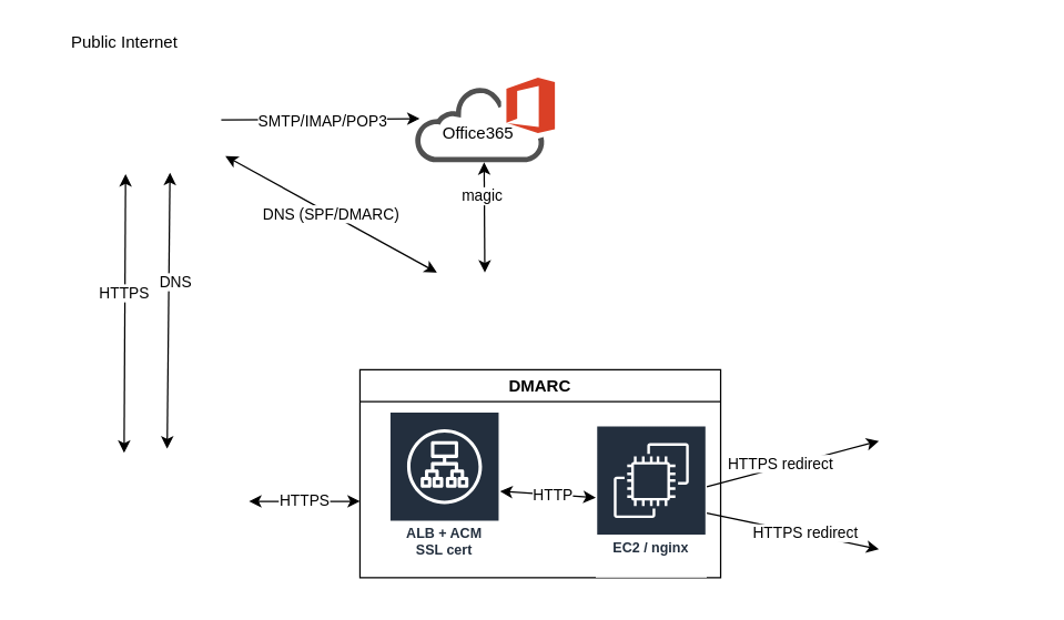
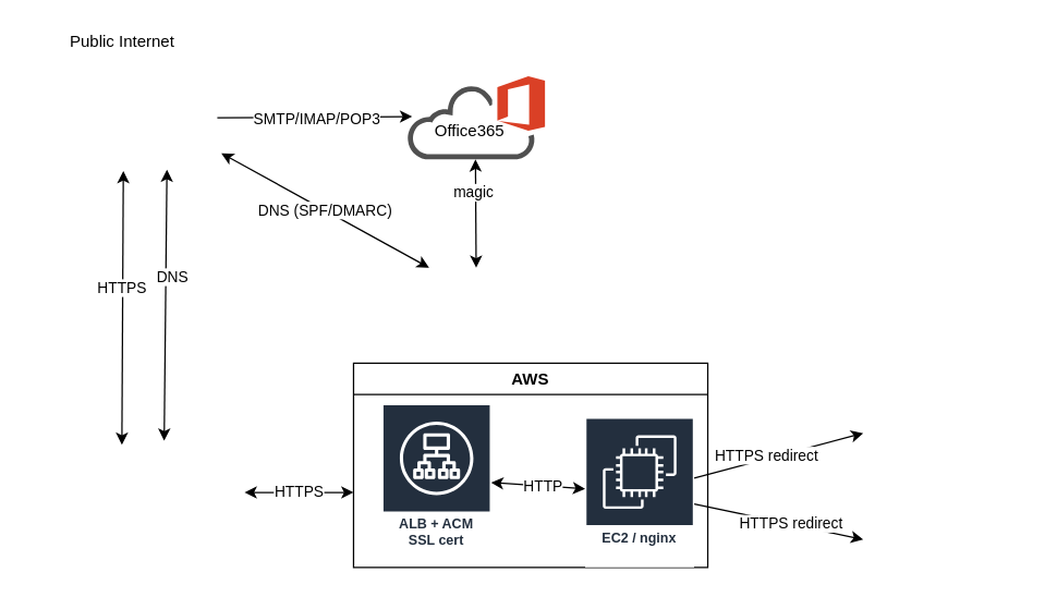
  <mxCell id="0" />
  <mxCell id="1" parent="0" />
  <mxCell id="2" value="" style="endArrow=classic;startArrow=none;html=1;rounded=0;startFill=0;exitX=1;exitY=0.5;exitDx=0;exitDy=0;entryX=0.035;entryY=0.484;entryDx=0;entryDy=0;entryPerimeter=0;" edge="1" parent="1" source="19" target="7"><mxGeometry width="50" height="50" relative="1" as="geometry"><mxPoint x="152" y="87" as="sourcePoint" /><mxPoint x="199" y="46" as="targetPoint" /></mxGeometry></mxCell>
  <mxCell id="3" value="SMTP/IMAP/POP3" style="edgeLabel;html=1;align=center;verticalAlign=middle;resizable=0;points=[];" vertex="1" connectable="0" parent="2"><mxGeometry x="0.01" y="-1" relative="1" as="geometry"><mxPoint as="offset" /></mxGeometry></mxCell>
  <mxCell id="4" value="" style="endArrow=classic;startArrow=classic;html=1;rounded=0;exitX=0.664;exitY=1.029;exitDx=0;exitDy=0;exitPerimeter=0;" edge="1" parent="1" source="19"><mxGeometry width="50" height="50" relative="1" as="geometry"><mxPoint x="117.96" y="119.04" as="sourcePoint" /><mxPoint x="120" y="323" as="targetPoint" /></mxGeometry></mxCell>
  <mxCell id="5" value="DNS" style="edgeLabel;html=1;align=center;verticalAlign=middle;resizable=0;points=[];" vertex="1" connectable="0" parent="4"><mxGeometry x="-0.213" y="4" relative="1" as="geometry"><mxPoint as="offset" /></mxGeometry></mxCell>
  <mxCell id="6" value="HTTPS" style="endArrow=classic;startArrow=classic;html=1;rounded=0;" edge="1" parent="1"><mxGeometry width="50" height="50" relative="1" as="geometry"><mxPoint x="179" y="361" as="sourcePoint" /><mxPoint x="259" y="361" as="targetPoint" /></mxGeometry></mxCell>
  <mxCell id="7" value="" style="sketch=0;pointerEvents=1;shadow=0;dashed=0;html=1;strokeColor=none;fillColor=#505050;labelPosition=center;verticalLabelPosition=bottom;outlineConnect=0;verticalAlign=top;align=center;shape=mxgraph.office.clouds.office_365;" vertex="1" parent="1"><mxGeometry x="298.5" y="55.5" width="101" height="61" as="geometry" /></mxCell>
  <mxCell id="8" value="" style="endArrow=classic;html=1;rounded=0;entryX=0;entryY=0.5;entryDx=0;entryDy=0;" edge="1" parent="1" source="26" target="12"><mxGeometry width="50" height="50" relative="1" as="geometry"><mxPoint x="574" y="246" as="sourcePoint" /><mxPoint x="669" y="196" as="targetPoint" /></mxGeometry></mxCell>
  <mxCell id="9" value="HTTPS redirect" style="edgeLabel;html=1;align=center;verticalAlign=middle;resizable=0;points=[];" vertex="1" connectable="0" parent="8"><mxGeometry x="-0.138" y="3" relative="1" as="geometry"><mxPoint as="offset" /></mxGeometry></mxCell>
  <mxCell id="10" value="" style="endArrow=classic;html=1;rounded=0;entryX=0;entryY=0.5;entryDx=0;entryDy=0;" edge="1" parent="1" source="26" target="13"><mxGeometry width="50" height="50" relative="1" as="geometry"><mxPoint x="549" y="426" as="sourcePoint" /><mxPoint x="679" y="276" as="targetPoint" /></mxGeometry></mxCell>
  <mxCell id="11" value="HTTPS redirect" style="edgeLabel;html=1;align=center;verticalAlign=middle;resizable=0;points=[];" vertex="1" connectable="0" parent="10"><mxGeometry x="0.135" y="1" relative="1" as="geometry"><mxPoint as="offset" /></mxGeometry></mxCell>
  <mxCell id="12" value="" style="shape=image;verticalLabelPosition=bottom;labelBackgroundColor=default;verticalAlign=top;aspect=fixed;imageAspect=0;image=https://logos-world.net/wp-content/uploads/2020/04/Linkedin-Logo-2011-2019.png;" vertex="1" parent="1"><mxGeometry x="633.09" y="286" width="111.81" height="63" as="geometry" /></mxCell>
  <mxCell id="13" value="" style="shape=image;verticalLabelPosition=bottom;labelBackgroundColor=default;verticalAlign=top;aspect=fixed;imageAspect=0;image=https://logos-world.net/wp-content/uploads/2020/11/GitHub-Emblem.png;" vertex="1" parent="1"><mxGeometry x="633.09" y="366" width="104.71" height="59" as="geometry" /></mxCell>
  <mxCell id="14" value="DNS (SPF/DMARC)" style="endArrow=classic;startArrow=classic;html=1;rounded=0;exitX=1.027;exitY=0.862;exitDx=0;exitDy=0;exitPerimeter=0;entryX=0.25;entryY=0;entryDx=0;entryDy=0;" edge="1" parent="1" source="19" target="18"><mxGeometry width="50" height="50" relative="1" as="geometry"><mxPoint x="144.96" y="111.04" as="sourcePoint" /><mxPoint x="319" y="186" as="targetPoint" /></mxGeometry></mxCell>
  <mxCell id="15" value="Office365" style="text;html=1;align=center;verticalAlign=middle;resizable=0;points=[];autosize=1;strokeColor=none;fillColor=none;" vertex="1" parent="1"><mxGeometry x="309" y="86" width="70" height="20" as="geometry" /></mxCell>
  <mxCell id="16" value="" style="endArrow=classic;startArrow=classic;html=1;rounded=0;exitX=0.5;exitY=0;exitDx=0;exitDy=0;" edge="1" parent="1" source="18"><mxGeometry width="50" height="50" relative="1" as="geometry"><mxPoint x="348.52" y="186" as="sourcePoint" /><mxPoint x="348.5" y="116.5" as="targetPoint" /></mxGeometry></mxCell>
  <mxCell id="17" value="magic" style="edgeLabel;html=1;align=center;verticalAlign=middle;resizable=0;points=[];" vertex="1" connectable="0" parent="16"><mxGeometry x="0.41" y="2" relative="1" as="geometry"><mxPoint as="offset" /></mxGeometry></mxCell>
  <mxCell id="18" value="" style="shape=image;verticalLabelPosition=bottom;labelBackgroundColor=default;verticalAlign=top;aspect=fixed;imageAspect=0;image=https://www.accessitgroup.com/wp-content/uploads/2018/07/logo-agari.png;" vertex="1" parent="1"><mxGeometry x="279.97" y="196" width="138.05" height="30" as="geometry" /></mxCell>
  <mxCell id="19" value="" style="shape=image;verticalLabelPosition=bottom;labelBackgroundColor=default;verticalAlign=top;aspect=fixed;imageAspect=0;image=https://static.thenounproject.com/png/450899-200.png;clipPath=inset(19% 2.5% 19% 2.5%);" vertex="1" parent="1"><mxGeometry x="49" y="50.11" width="110" height="71.789" as="geometry" /></mxCell>
  <mxCell id="20" value="Public Internet" style="text;html=1;align=center;verticalAlign=middle;resizable=0;points=[];autosize=1;strokeColor=none;fillColor=none;" vertex="1" parent="1"><mxGeometry x="44" y="20.11" width="90" height="20" as="geometry" /></mxCell>
  <mxCell id="21" value="" style="endArrow=classic;startArrow=classic;html=1;rounded=0;exitX=0.357;exitY=0;exitDx=0;exitDy=0;exitPerimeter=0;entryX=0.373;entryY=1.043;entryDx=0;entryDy=0;entryPerimeter=0;" edge="1" parent="1" target="19"><mxGeometry width="50" height="50" relative="1" as="geometry"><mxPoint x="88.98" y="326" as="sourcePoint" /><mxPoint x="109" y="116.5" as="targetPoint" /></mxGeometry></mxCell>
  <mxCell id="22" value="HTTPS" style="edgeLabel;html=1;align=center;verticalAlign=middle;resizable=0;points=[];" vertex="1" connectable="0" parent="21"><mxGeometry x="0.144" y="1" relative="1" as="geometry"><mxPoint as="offset" /></mxGeometry></mxCell>
  <mxCell id="23" value="" style="shape=image;verticalLabelPosition=bottom;labelBackgroundColor=default;verticalAlign=top;aspect=fixed;imageAspect=0;image=https://blog.cloudflare.com/content/images/2016/09/cf-blog-logo-crop.png;" vertex="1" parent="1"><mxGeometry x="20.14" y="326" width="167.71" height="50" as="geometry" /></mxCell>
- <mxCell id="24" value="DMARC" style="swimlane;" vertex="1" parent="1"><mxGeometry x="259" y="266" width="260" height="150" as="geometry" /></mxCell>
+ <mxCell id="24" value="AWS" style="swimlane;" vertex="1" parent="1"><mxGeometry x="259" y="266" width="260" height="150" as="geometry" /></mxCell>
  <mxCell id="25" value="ALB + ACM SSL cert" style="sketch=0;outlineConnect=0;fontColor=#232F3E;gradientColor=none;strokeColor=#ffffff;fillColor=#232F3E;dashed=0;verticalLabelPosition=middle;verticalAlign=bottom;align=center;html=1;whiteSpace=wrap;fontSize=10;fontStyle=1;spacing=3;shape=mxgraph.aws4.productIcon;prIcon=mxgraph.aws4.application_load_balancer;" vertex="1" parent="24"><mxGeometry x="20.97" y="30" width="80" height="110" as="geometry" /></mxCell>
  <mxCell id="26" value="EC2 / nginx&lt;br&gt;&amp;nbsp; &amp;nbsp; &amp;nbsp;" style="sketch=0;outlineConnect=0;fontColor=#232F3E;gradientColor=none;strokeColor=#ffffff;fillColor=#232F3E;dashed=0;verticalLabelPosition=middle;verticalAlign=bottom;align=center;html=1;whiteSpace=wrap;fontSize=10;fontStyle=1;spacing=3;shape=mxgraph.aws4.productIcon;prIcon=mxgraph.aws4.ec2;" vertex="1" parent="24"><mxGeometry x="170.0" y="40" width="80" height="110" as="geometry" /></mxCell>
  <mxCell id="27" value="" style="endArrow=classic;startArrow=classic;html=1;rounded=0;" edge="1" parent="24" source="25" target="26"><mxGeometry width="50" height="50" relative="1" as="geometry"><mxPoint x="290" y="170" as="sourcePoint" /><mxPoint x="340" y="120" as="targetPoint" /></mxGeometry></mxCell>
  <mxCell id="28" value="HTTP" style="edgeLabel;html=1;align=center;verticalAlign=middle;resizable=0;points=[];" vertex="1" connectable="0" parent="27"><mxGeometry x="0.105" relative="1" as="geometry"><mxPoint as="offset" /></mxGeometry></mxCell>
